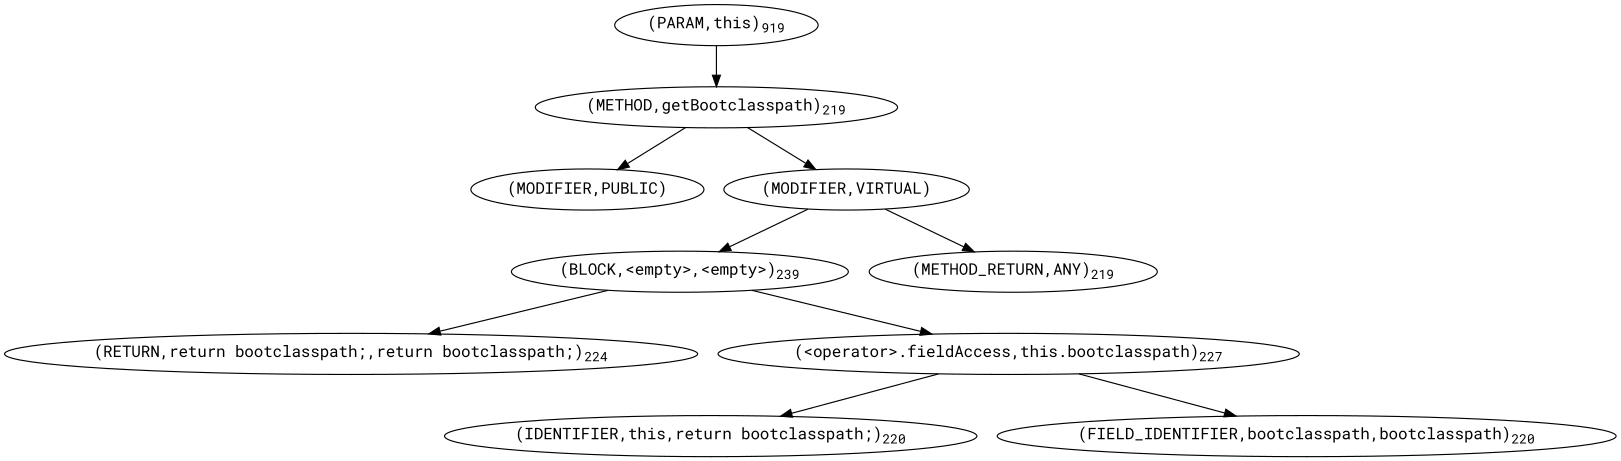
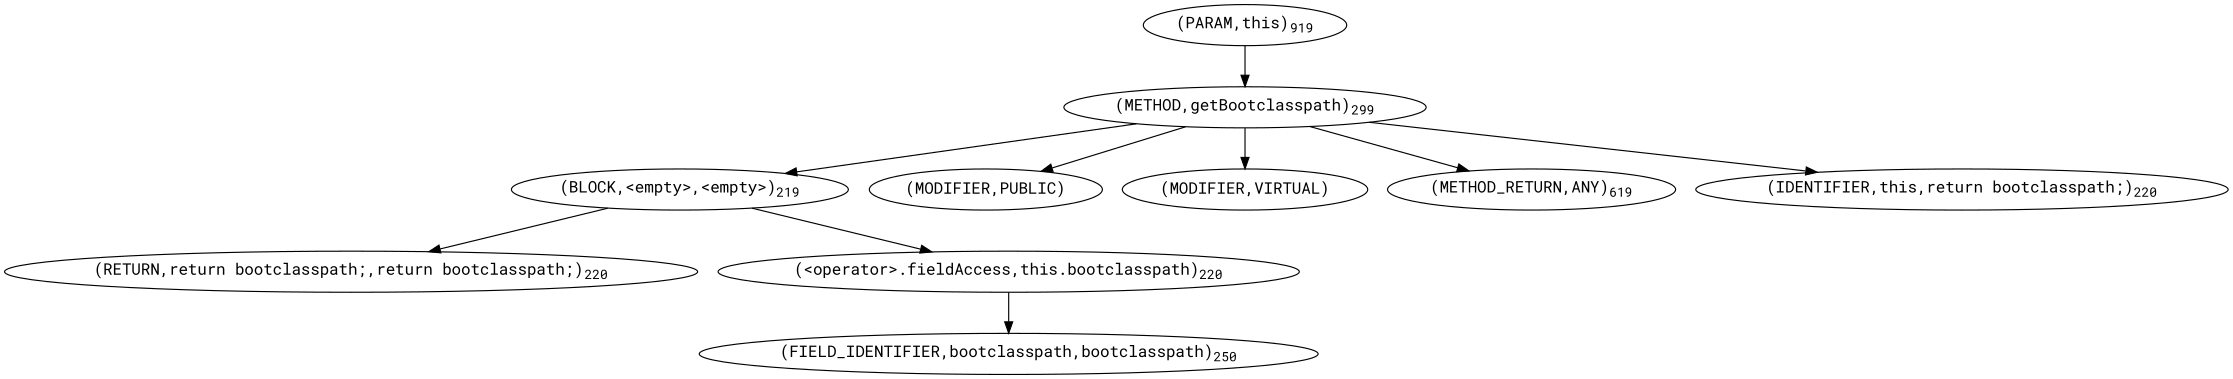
  digraph {
    fontname="Roboto Mono"
    node [fontname="Roboto Mono"]
    edge [fontname="Roboto Mono"]
-   n1 [label=<(METHOD,getBootclasspath)<SUB>219</SUB>>]
-   n2 [label=<(BLOCK,&lt;empty&gt;,&lt;empty&gt;)<SUB>239</SUB>>]
+   n1 [label=<(METHOD,getBootclasspath)<SUB>299</SUB>>]
+   n2 [label=<(BLOCK,&lt;empty&gt;,&lt;empty&gt;)<SUB>219</SUB>>]
    n3 [label=<(MODIFIER,PUBLIC)>]
    n4 [label=<(MODIFIER,VIRTUAL)>]
-   n5 [label=<(METHOD_RETURN,ANY)<SUB>219</SUB>>]
+   n5 [label=<(METHOD_RETURN,ANY)<SUB>619</SUB>>]
    n6 [label=<(PARAM,this)<SUB>919</SUB>>]
-   n7 [label=<(RETURN,return bootclasspath;,return bootclasspath;)<SUB>224</SUB>>]
-   n8 [label=<(&lt;operator&gt;.fieldAccess,this.bootclasspath)<SUB>227</SUB>>]
+   n7 [label=<(RETURN,return bootclasspath;,return bootclasspath;)<SUB>220</SUB>>]
+   n8 [label=<(&lt;operator&gt;.fieldAccess,this.bootclasspath)<SUB>220</SUB>>]
    n9 [label=<(IDENTIFIER,this,return bootclasspath;)<SUB>220</SUB>>]
-   n10 [label=<(FIELD_IDENTIFIER,bootclasspath,bootclasspath)<SUB>220</SUB>>]
-   n4 -> n2
+   n10 [label=<(FIELD_IDENTIFIER,bootclasspath,bootclasspath)<SUB>250</SUB>>]
+   n1 -> n2
    n1 -> n3
    n1 -> n4
-   n4 -> n5
+   n1 -> n5
    n2 -> n7
    n2 -> n8
    n6 -> n1
-   n8 -> n9
+   n1 -> n9
    n8 -> n10
  }
